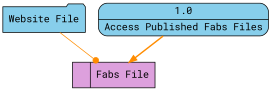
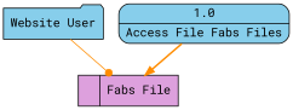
  digraph {
    fontname="Roboto Mono"
    node [fillcolor=skyblue fontname="Roboto Mono" style=filled]
    edge [color=darkorange fontname="Roboto Mono"]
    n1 [fillcolor=plum label="<f0>  |<f1> Fabs File " shape=record]
-   n2 [label="Website File" shape=folder]
-   n3 [label="{<f0> 1.0|<f1> Access Published Fabs Files }" shape=Mrecord]
+   n2 [label="Website User" shape=folder]
+   n3 [label="{<f0> 1.0|<f1> Access File Fabs Files }" shape=Mrecord]
    n2 -> n1 [arrowhead=dot style=solid]
    n3 -> n1 [arrowhead=normal style=bold]
  }
